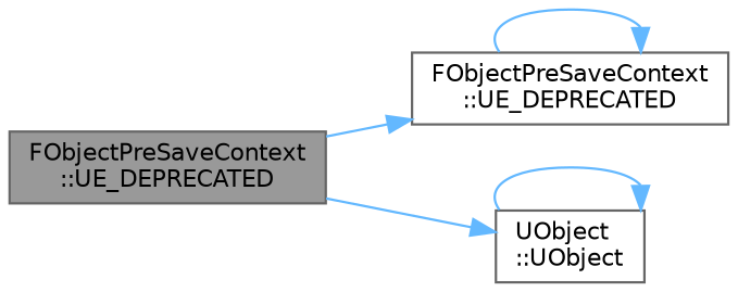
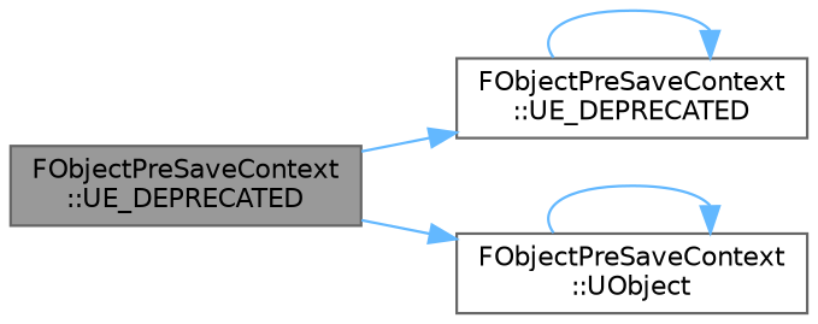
  digraph {
    rankdir=LR
    node [color=grey40 fillcolor=white fontname=Helvetica fontsize=10 shape=box style=filled]
    edge [color=steelblue1 fontname=Helvetica fontsize=10 labelfontname=Helvetica labelfontsize=10 style=solid]
    n1 [color=gray40 fillcolor=grey60 fontcolor=black height=0.2 label="FObjectPreSaveContext\l::UE_DEPRECATED" width=0.4]
    n2 [height=0.2 label="FObjectPreSaveContext\l::UE_DEPRECATED" width=0.4]
-   n3 [height=0.2 label="UObject\l::UObject" width=0.4]
+   n3 [height=0.2 label="FObjectPreSaveContext\l::UObject" width=0.4]
    n1 -> n2
    n1 -> n3
    n2 -> n2
    n3 -> n3
  }
